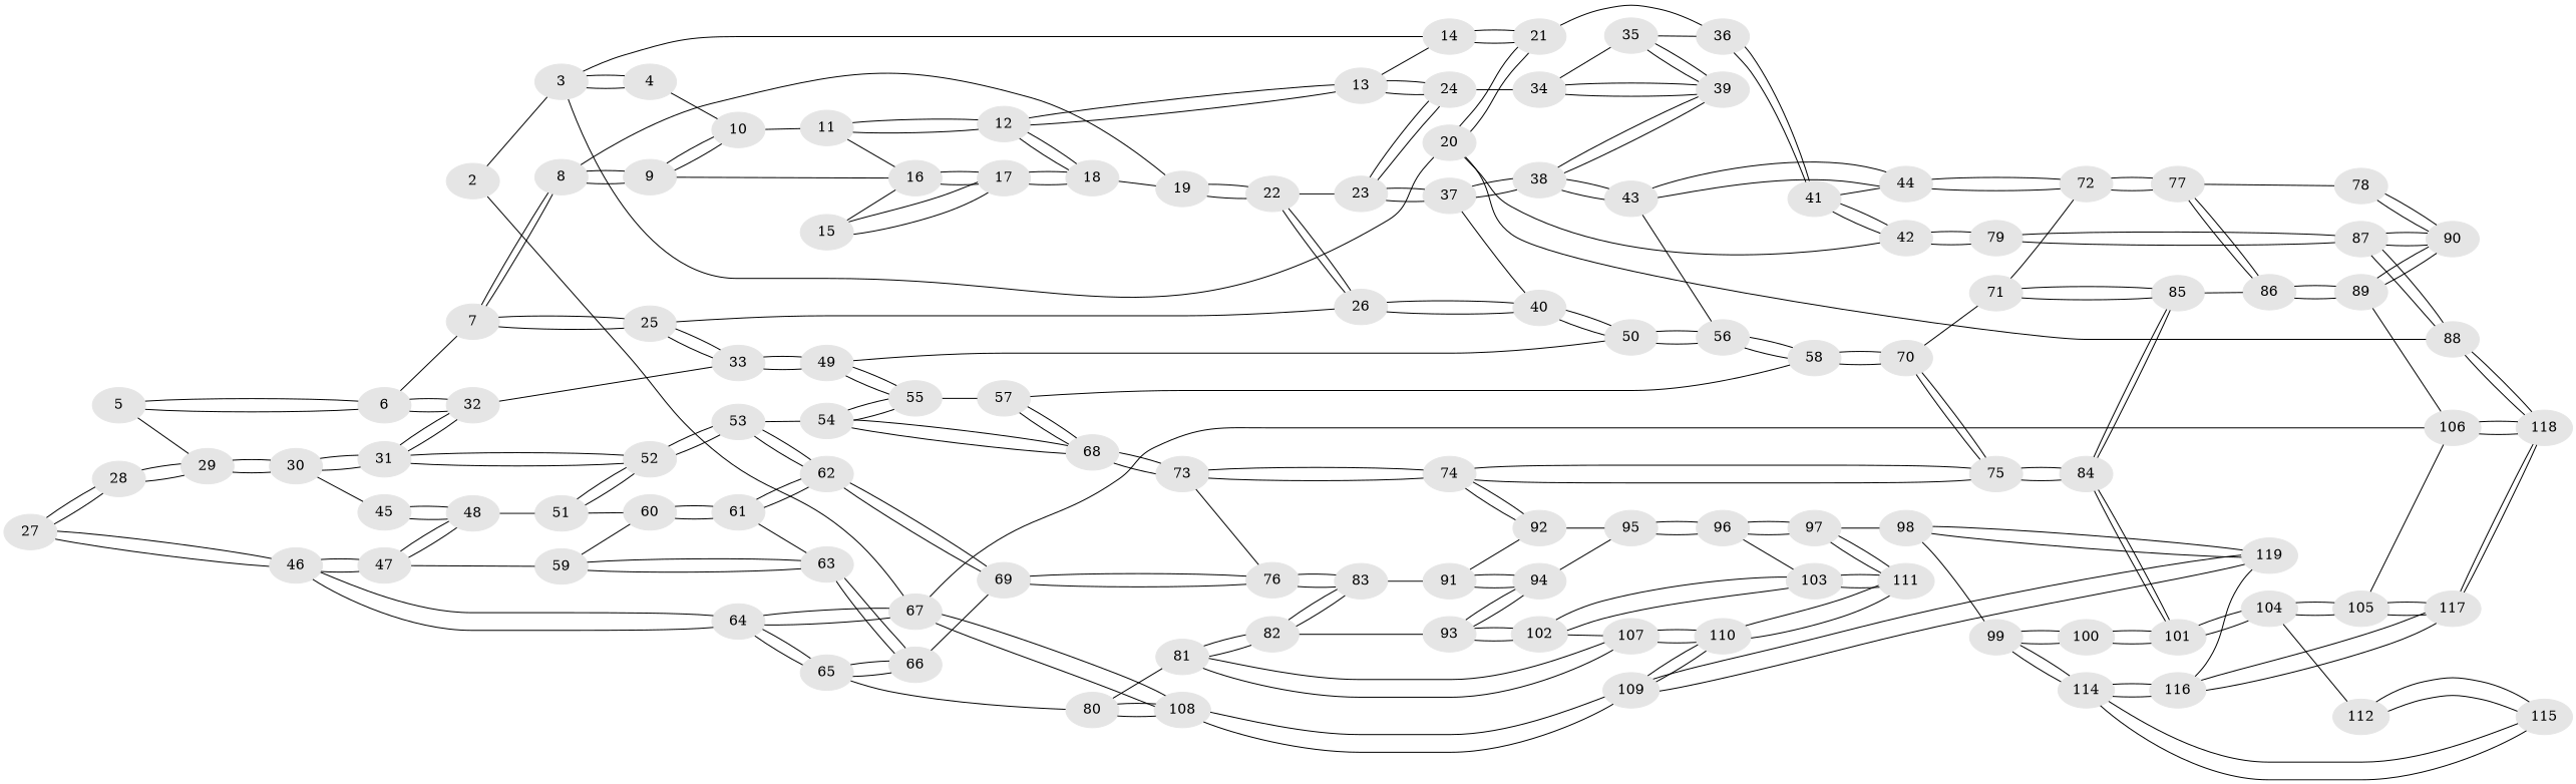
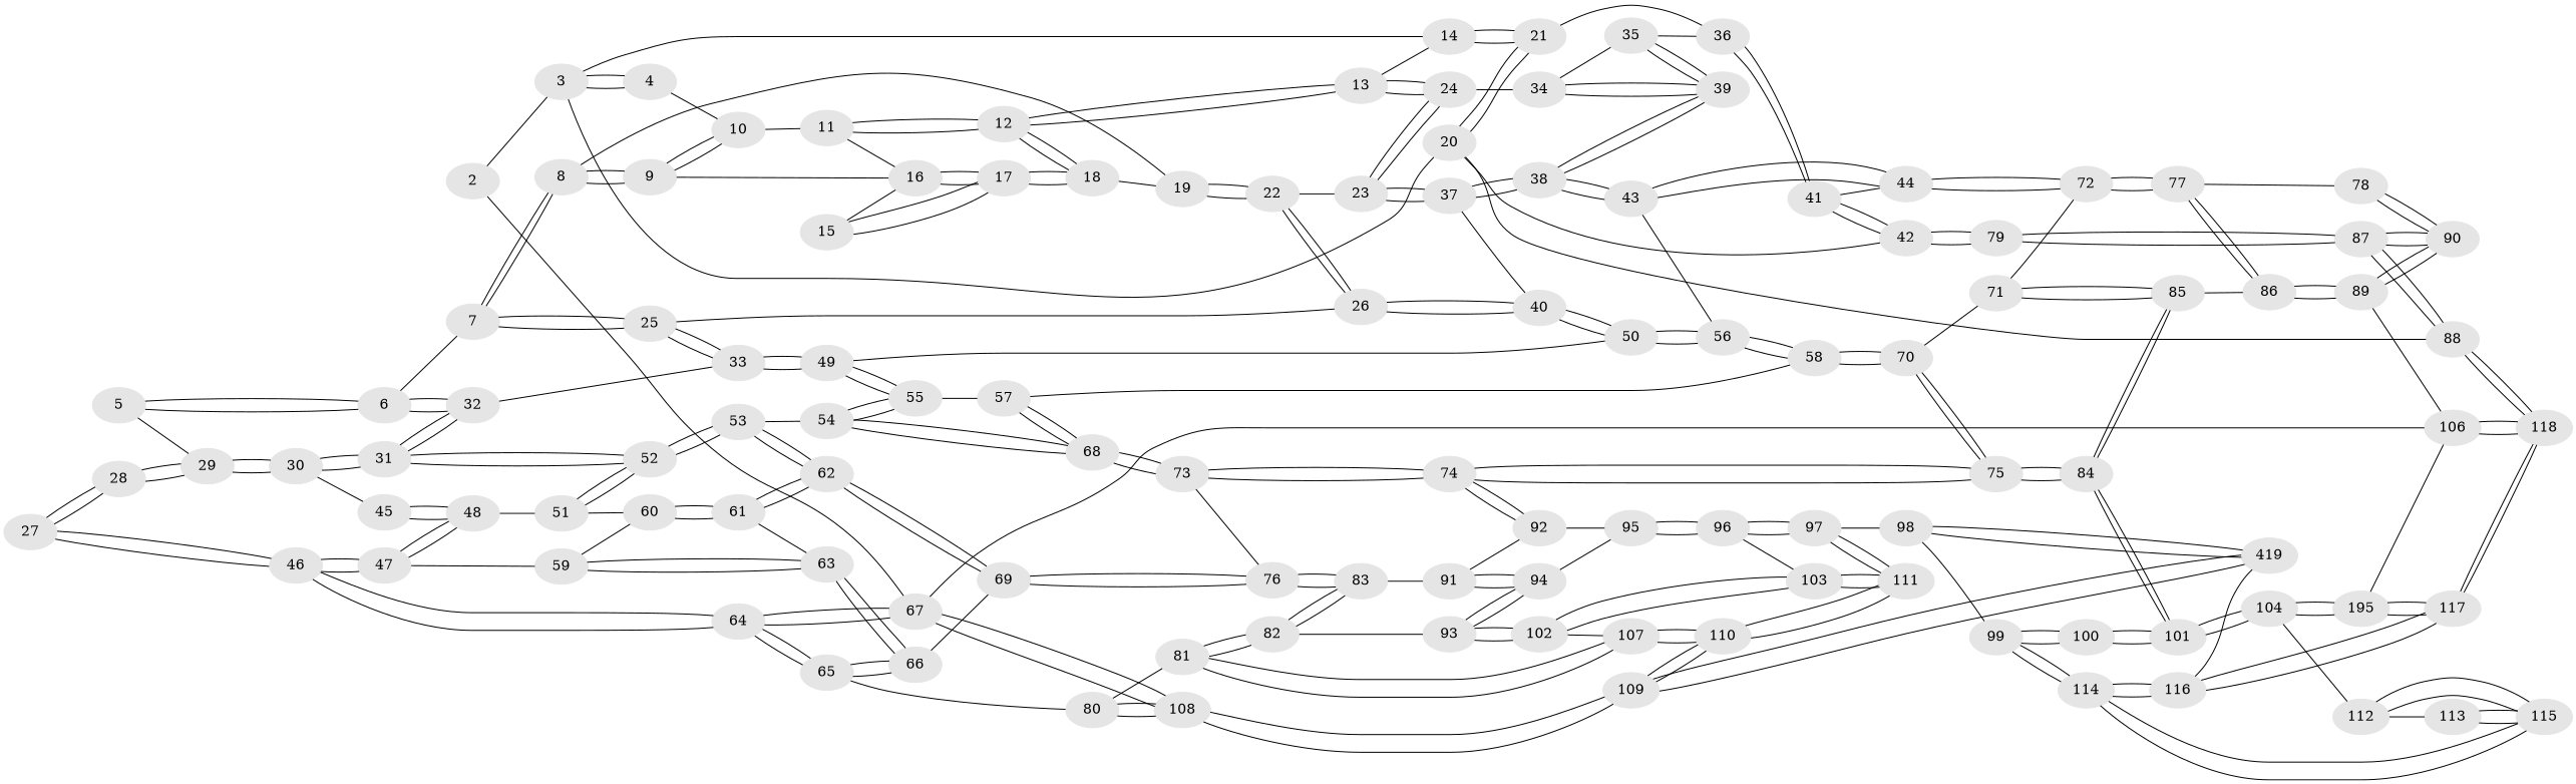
  graph {
    fontname="DejaVu Serif"
    rankdir=LR
    node [color=gray90 fontname="DejaVu Serif" style=filled]
    edge [fontname="DejaVu Serif"]
    2
    3
    67
    5
    6
    29
    4
    14
    20
    27
    28
    46
    108
    106
    10
    21
    42
    88
    11
    7
    32
    30
    8
    25
    33
    9
    19
    26
    16
    22
    15
    17
    12
    13
    18
    24
    34
    36
    23
    79
    118
    41
    37
    40
    38
    35
    39
    49
    50
    47
    64
    31
    45
    52
    48
    53
    55
    44
    43
    56
    72
    87
    58
    77
    51
    59
    65
    60
    63
    57
    61
    54
    62
    68
    69
    73
    70
    71
    75
    66
    76
    80
    81
    109
    74
    83
    85
    84
    86
    78
    92
    95
    101
    91
    90
    89
    82
    107
    93
    110
    94
    102
    104
    96
    103
    97
    98
    111
    99
-   119
+   119 [label=419]
    100
    114
    115
    116
-   105
+   105 [label=195]
    112
    117
+   113
    2 -- 3
    2 -- 67
    3 -- 4
    3 -- 4
    3 -- 14
    3 -- 20
    67 -- 108
    67 -- 108
    67 -- 106
    5 -- 6
    5 -- 6
    5 -- 29
    6 -- 7
    6 -- 32
    6 -- 32
    29 -- 30
    29 -- 30
    4 -- 10
    14 -- 21
    14 -- 21
    20 -- 21
    20 -- 21
    20 -- 42
    20 -- 88
    27 -- 28
    27 -- 28
    27 -- 46
    27 -- 46
    28 -- 29
    28 -- 29
    46 -- 47
    46 -- 47
    46 -- 64
    46 -- 64
    108 -- 109
    108 -- 109
    106 -- 118
    106 -- 118
    10 -- 11
    21 -- 36
    42 -- 79
    42 -- 79
    88 -- 118
    88 -- 118
    11 -- 16
    11 -- 12
    11 -- 12
    7 -- 8
    7 -- 8
    7 -- 25
    7 -- 25
    32 -- 33
    30 -- 31
    30 -- 31
    30 -- 45
    8 -- 9
    8 -- 9
    8 -- 19
    25 -- 33
    25 -- 33
    25 -- 26
    33 -- 49
    33 -- 49
    9 -- 10
    9 -- 10
    9 -- 16
    19 -- 22
    19 -- 22
    26 -- 40
    26 -- 40
    16 -- 17
    16 -- 17
    22 -- 26
    22 -- 26
    22 -- 23
    15 -- 16
    15 -- 17
    15 -- 17
    17 -- 18
    17 -- 18
    12 -- 13
    12 -- 13
    12 -- 18
    12 -- 18
    13 -- 14
    13 -- 24
    13 -- 24
    18 -- 19
    24 -- 34
    34 -- 35
    34 -- 39
    34 -- 39
    36 -- 41
    36 -- 41
    23 -- 24
    23 -- 24
    23 -- 37
    23 -- 37
    79 -- 87
    79 -- 87
    41 -- 42
    41 -- 42
    41 -- 44
    37 -- 40
    37 -- 38
    37 -- 38
    40 -- 50
    40 -- 50
    38 -- 39
    38 -- 39
    38 -- 43
    38 -- 43
    35 -- 36
    35 -- 39
    35 -- 39
    49 -- 50
    49 -- 55
    49 -- 55
    50 -- 56
    50 -- 56
    47 -- 48
    47 -- 48
    47 -- 59
    64 -- 67
    64 -- 67
    64 -- 65
    64 -- 65
    31 -- 32
    31 -- 32
    31 -- 52
    31 -- 52
    45 -- 48
    45 -- 48
    52 -- 53
    52 -- 53
    48 -- 51
    53 -- 54
    53 -- 62
    53 -- 62
    55 -- 57
    44 -- 72
    44 -- 72
    43 -- 44
    43 -- 44
    43 -- 56
    56 -- 58
    56 -- 58
    72 -- 77
    72 -- 77
    87 -- 88
    87 -- 88
    87 -- 90
    87 -- 90
    58 -- 70
    58 -- 70
    77 -- 86
    77 -- 86
    77 -- 78
    51 -- 52
    51 -- 52
    51 -- 60
    59 -- 60
    59 -- 63
    59 -- 63
    65 -- 66
    65 -- 66
    65 -- 80
    60 -- 61
    60 -- 61
    63 -- 66
    63 -- 66
    57 -- 58
    57 -- 68
    57 -- 68
    61 -- 63
    61 -- 62
    61 -- 62
    54 -- 55
    54 -- 55
    54 -- 68
    54 -- 68
    62 -- 69
    62 -- 69
    68 -- 73
    68 -- 73
    69 -- 76
    69 -- 76
    73 -- 76
    73 -- 74
    73 -- 74
    70 -- 71
    70 -- 75
    70 -- 75
    71 -- 72
    71 -- 85
    71 -- 85
    75 -- 84
    75 -- 84
    66 -- 69
    76 -- 83
    76 -- 83
    80 -- 108
    80 -- 108
    80 -- 81
    81 -- 82
    81 -- 82
    81 -- 107
    81 -- 107
    109 -- 110
    109 -- 110
    109 -- 119
    109 -- 119
    74 -- 75
    74 -- 75
    74 -- 92
    74 -- 92
    83 -- 91
    85 -- 86
    84 -- 85
    84 -- 85
    84 -- 101
    84 -- 101
    86 -- 89
    86 -- 89
    78 -- 90
    78 -- 90
    92 -- 95
    95 -- 96
    95 -- 96
    101 -- 104
    101 -- 104
    91 -- 92
    91 -- 94
    91 -- 94
    89 -- 106
    89 -- 90
    89 -- 90
    82 -- 83
    82 -- 83
    82 -- 93
    107 -- 110
    107 -- 110
    93 -- 94
    93 -- 94
    93 -- 102
    93 -- 102
    110 -- 111
    110 -- 111
    94 -- 95
    102 -- 107
    102 -- 103
    102 -- 103
    104 -- 105
    104 -- 105
    104 -- 112
    96 -- 103
    96 -- 97
    96 -- 97
    103 -- 111
    103 -- 111
    97 -- 98
    97 -- 111
    97 -- 111
    98 -- 99
    98 -- 119
    98 -- 119
    99 -- 100
    99 -- 100
    99 -- 114
    99 -- 114
    100 -- 101
    100 -- 101
    114 -- 115
    114 -- 115
    114 -- 116
    114 -- 116
    116 -- 119
    116 -- 117
    116 -- 117
    105 -- 106
    105 -- 117
    105 -- 117
    112 -- 115
    112 -- 115
+   112 -- 113
    117 -- 118
    117 -- 118
+   113 -- 115
+   113 -- 115
  }
